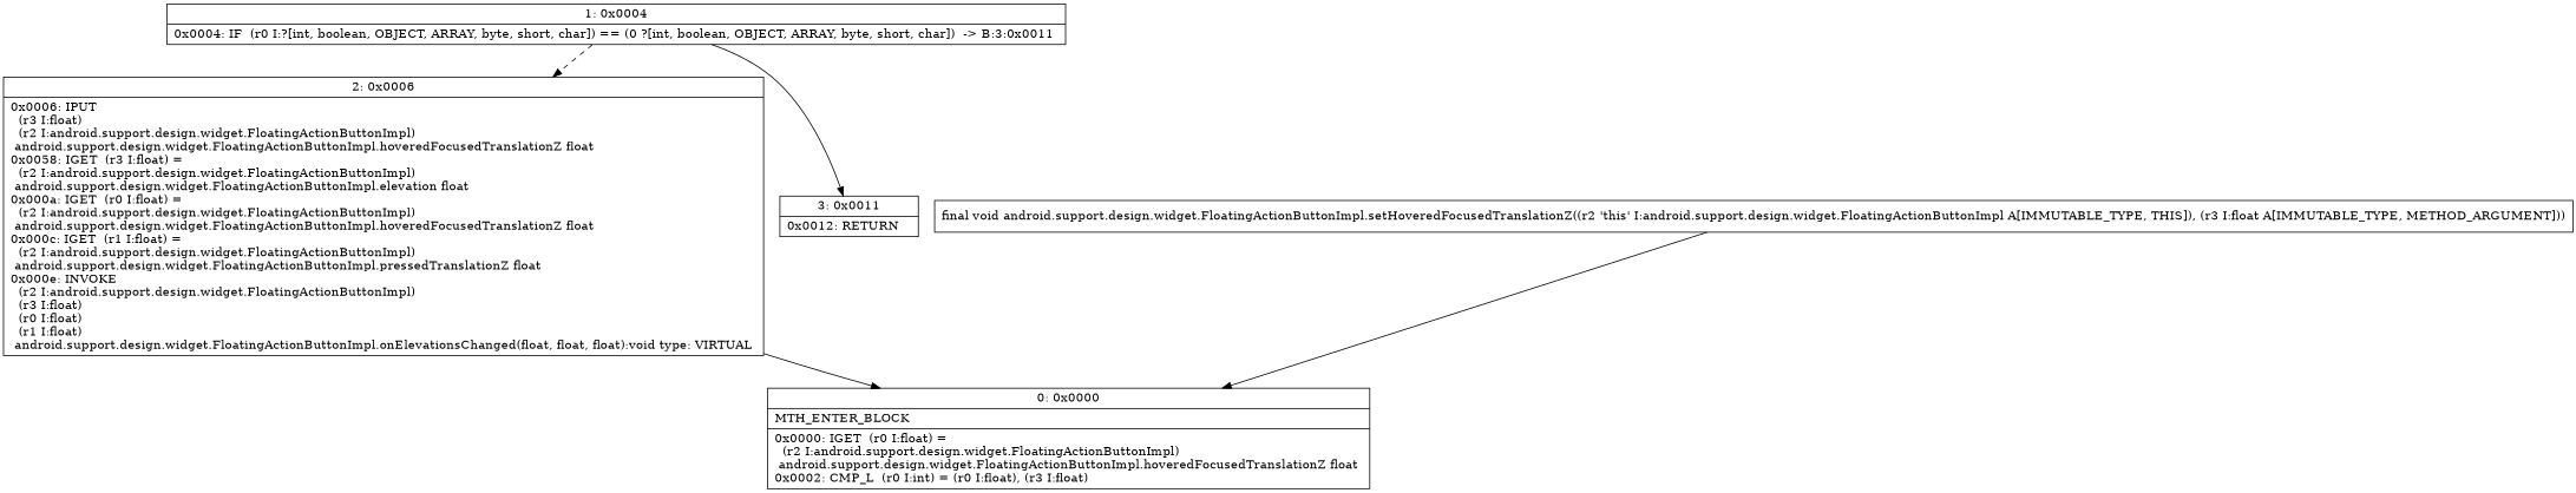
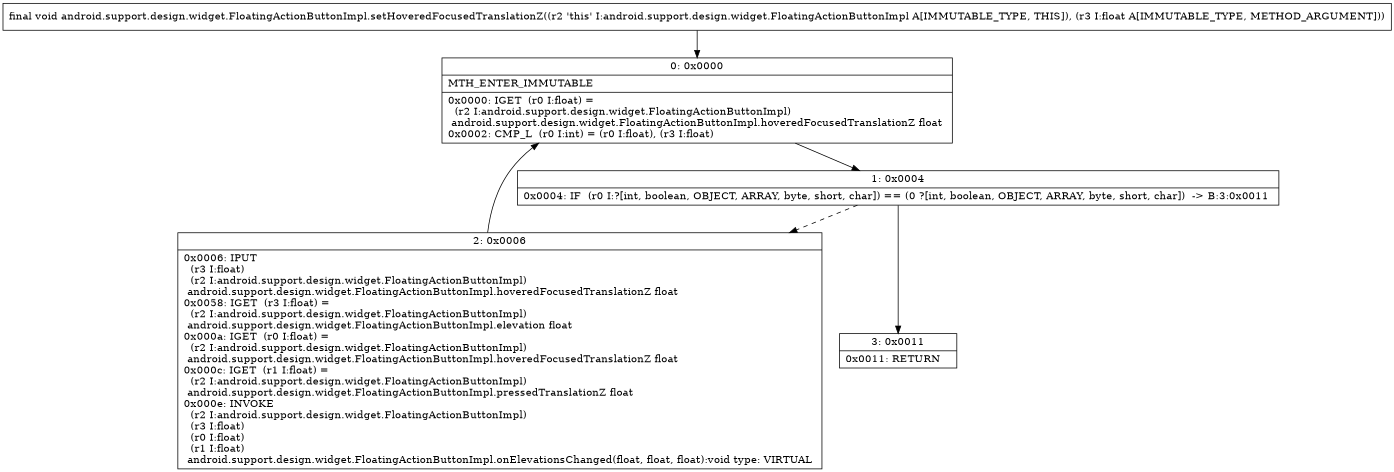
  digraph {
    node [shape=record]
-   n1 [label="{0\:\ 0x0000|MTH_ENTER_BLOCK\l|0x0000: IGET  (r0 I:float) = \l  (r2 I:android.support.design.widget.FloatingActionButtonImpl)\l android.support.design.widget.FloatingActionButtonImpl.hoveredFocusedTranslationZ float \l0x0002: CMP_L  (r0 I:int) = (r0 I:float), (r3 I:float) \l}"]
+   n1 [label="{0\:\ 0x0000|MTH_ENTER_IMMUTABLE\l|0x0000: IGET  (r0 I:float) = \l  (r2 I:android.support.design.widget.FloatingActionButtonImpl)\l android.support.design.widget.FloatingActionButtonImpl.hoveredFocusedTranslationZ float \l0x0002: CMP_L  (r0 I:int) = (r0 I:float), (r3 I:float) \l}"]
    n2 [label="{1\:\ 0x0004|0x0004: IF  (r0 I:?[int, boolean, OBJECT, ARRAY, byte, short, char]) == (0 ?[int, boolean, OBJECT, ARRAY, byte, short, char])  \-\> B:3:0x0011 \l}"]
    n3 [label="{2\:\ 0x0006|0x0006: IPUT  \l  (r3 I:float)\l  (r2 I:android.support.design.widget.FloatingActionButtonImpl)\l android.support.design.widget.FloatingActionButtonImpl.hoveredFocusedTranslationZ float \l0x0058: IGET  (r3 I:float) = \l  (r2 I:android.support.design.widget.FloatingActionButtonImpl)\l android.support.design.widget.FloatingActionButtonImpl.elevation float \l0x000a: IGET  (r0 I:float) = \l  (r2 I:android.support.design.widget.FloatingActionButtonImpl)\l android.support.design.widget.FloatingActionButtonImpl.hoveredFocusedTranslationZ float \l0x000c: IGET  (r1 I:float) = \l  (r2 I:android.support.design.widget.FloatingActionButtonImpl)\l android.support.design.widget.FloatingActionButtonImpl.pressedTranslationZ float \l0x000e: INVOKE  \l  (r2 I:android.support.design.widget.FloatingActionButtonImpl)\l  (r3 I:float)\l  (r0 I:float)\l  (r1 I:float)\l android.support.design.widget.FloatingActionButtonImpl.onElevationsChanged(float, float, float):void type: VIRTUAL \l}"]
-   n4 [label="{3\:\ 0x0011|0x0012: RETURN   \l}"]
+   n4 [label="{3\:\ 0x0011|0x0011: RETURN   \l}"]
    n5 [label="{final void android.support.design.widget.FloatingActionButtonImpl.setHoveredFocusedTranslationZ((r2 'this' I:android.support.design.widget.FloatingActionButtonImpl A[IMMUTABLE_TYPE, THIS]), (r3 I:float A[IMMUTABLE_TYPE, METHOD_ARGUMENT])) }"]
+   n1 -> n2
    n2 -> n3 [style=dashed]
    n2 -> n4
    n3 -> n1
    n5 -> n1
  }
